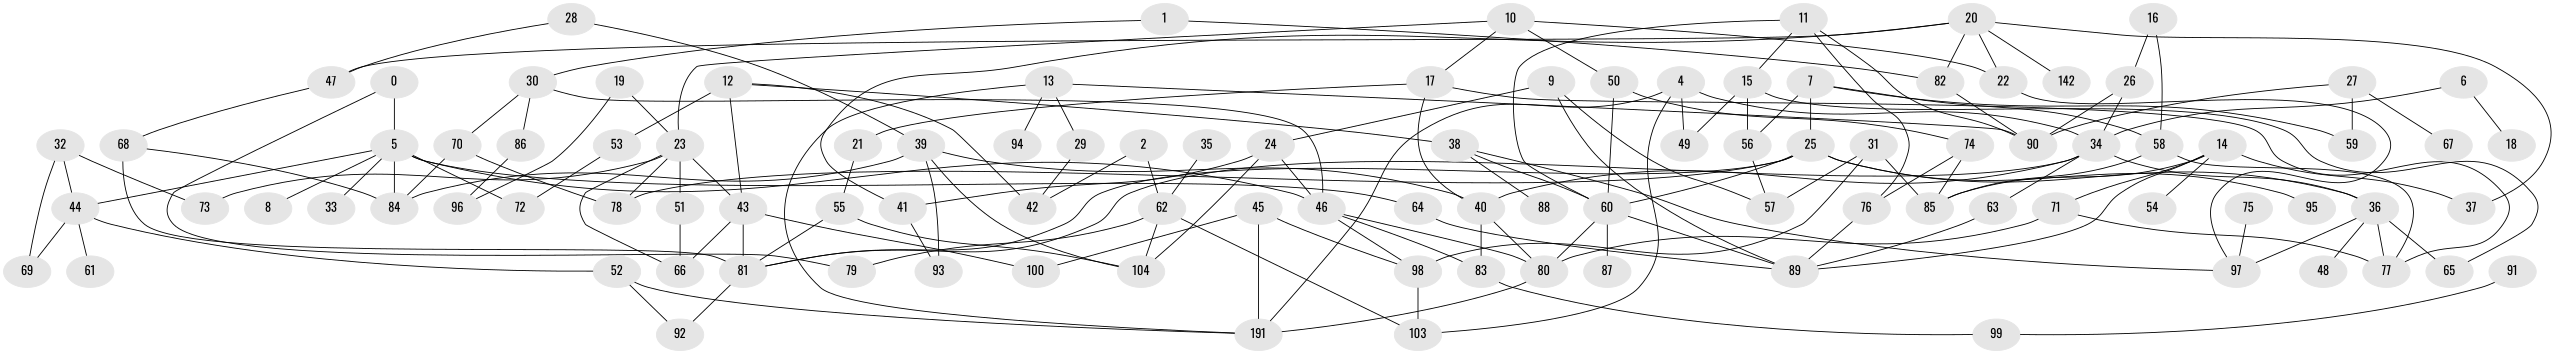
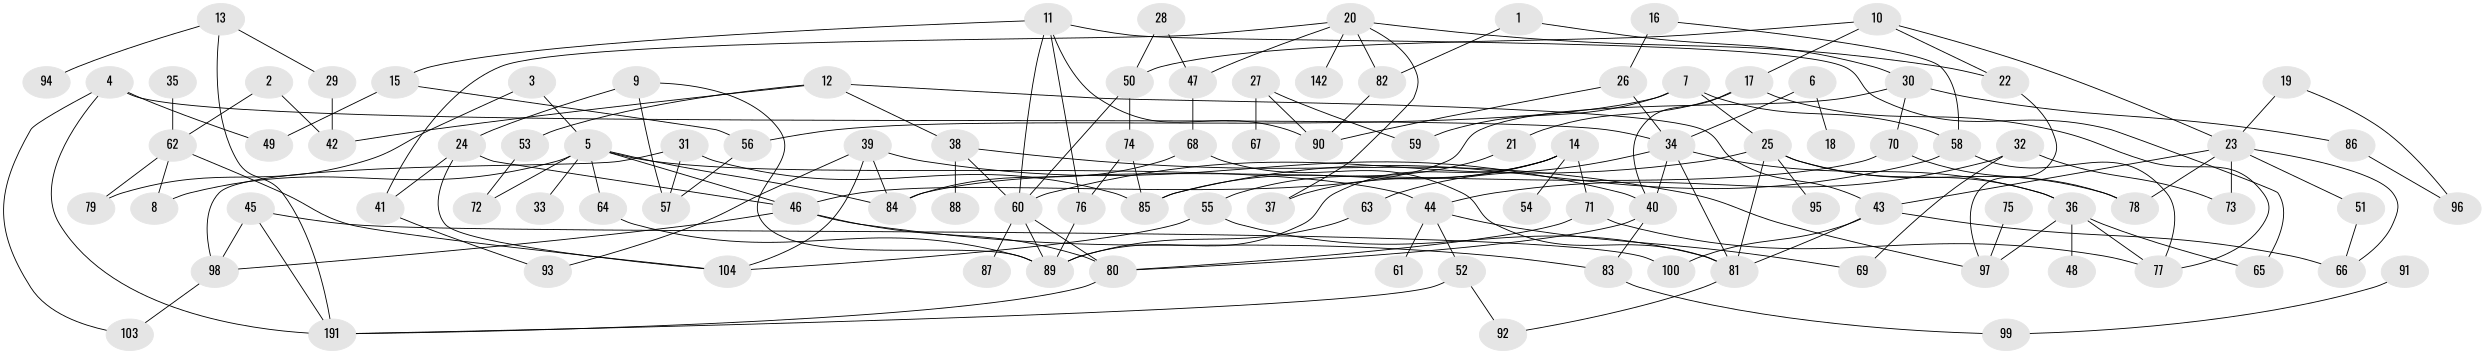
  graph {
    fontname=Oswald
    node [color=gray90 fontname=Oswald style=filled]
    edge [fontname=Oswald]
    1
    30
    82
    46
    70
    86
    90
    2
    42
    62
    79
    103
    104
-   3 [label=0]
+   3
    5
    8
    33
    44
    64
    72
    84
    4
    34
    49
    n25 [label=191]
    40
    36
    81
    63
    69
    52
    61
    98
    80
    83
    89
    6
    18
    43
    66
    100
    7
    25
    56
    58
    59
    60
    78
    95
    57
    85
    77
    9
    24
    41
    10
    17
    22
    23
    50
    21
    97
    51
    73
    74
    11
    15
    76
    65
    87
    12
    38
    53
    88
    13
    29
    94
    14
    37
    54
    71
    16
    26
    55
    19
    96
    20
    47
    n89 [label=142]
    93
    68
    48
    92
    27
    67
    28
    31
    32
    35
    39
    99
    45
    75
    91
    1 -- 30
    1 -- 82
    30 -- 46
    30 -- 70
    30 -- 86
    82 -- 90
    46 -- 98
    46 -- 80
    46 -- 83
    70 -- 84
    70 -- 78
    86 -- 96
    2 -- 42
    2 -- 62
    62 -- 79
-   62 -- 103
+   62 -- 8
    62 -- 104
    3 -- 79
    3 -- 5
    5 -- 46
    5 -- 8
    5 -- 33
    5 -- 44
    5 -- 64
    5 -- 72
    5 -- 84
    44 -- 69
    44 -- 52
    44 -- 61
    64 -- 89
    4 -- 103
    4 -- 34
    4 -- 49
    4 -- n25
    34 -- 40
    34 -- 36
    34 -- 81
    34 -- 63
    40 -- 80
    40 -- 83
    36 -- 77
    36 -- 97
    36 -- 65
    36 -- 48
    81 -- 92
    63 -- 89
    52 -- n25
    52 -- 92
    98 -- 103
    80 -- n25
    83 -- 99
    6 -- 34
    6 -- 18
    43 -- 81
    43 -- 66
    43 -- 100
    7 -- 25
    7 -- 56
    7 -- 58
    7 -- 59
    25 -- 36
    25 -- 81
    25 -- 60
    25 -- 78
    25 -- 95
    56 -- 57
    58 -- 85
    58 -- 77
    60 -- 80
    60 -- 89
    60 -- 87
    9 -- 89
    9 -- 57
    9 -- 24
    24 -- 46
    24 -- 104
    24 -- 41
    41 -- 93
    10 -- 17
    10 -- 22
    10 -- 23
    10 -- 50
    17 -- 40
    17 -- 77
    17 -- 21
    22 -- 97
    23 -- 43
    23 -- 66
    23 -- 78
    23 -- 51
    23 -- 73
    50 -- 60
    50 -- 74
    21 -- 55
    51 -- 66
    74 -- 85
    74 -- 76
    11 -- 90
    11 -- 60
    11 -- 15
    11 -- 76
    15 -- 49
    15 -- 56
-   15 -- 65
+   11 -- 65
    76 -- 89
    12 -- 42
    12 -- 43
    12 -- 38
    12 -- 53
    38 -- 60
    38 -- 97
    38 -- 88
    53 -- 72
-   13 -- 90
    13 -- n25
    13 -- 29
    13 -- 94
    29 -- 42
    14 -- 89
    14 -- 85
    14 -- 37
    14 -- 54
    14 -- 71
    71 -- 80
    71 -- 77
    16 -- 58
    16 -- 26
    26 -- 90
    26 -- 34
    55 -- 104
    55 -- 81
    19 -- 23
    19 -- 96
    20 -- 82
    20 -- 41
    20 -- 22
    20 -- 37
    20 -- 47
    20 -- n89
    47 -- 68
    68 -- 84
    68 -- 81
    27 -- 90
    27 -- 59
    27 -- 67
-   28 -- 39
+   28 -- 50
    28 -- 47
    31 -- 98
    31 -- 57
    31 -- 85
    32 -- 44
    32 -- 69
    32 -- 73
    35 -- 62
    39 -- 104
    39 -- 84
    39 -- 40
    39 -- 93
    45 -- n25
    45 -- 98
    45 -- 100
    75 -- 97
    91 -- 99
  }
